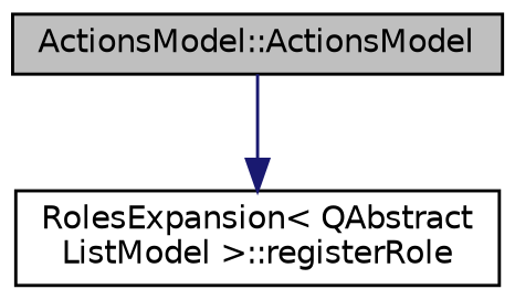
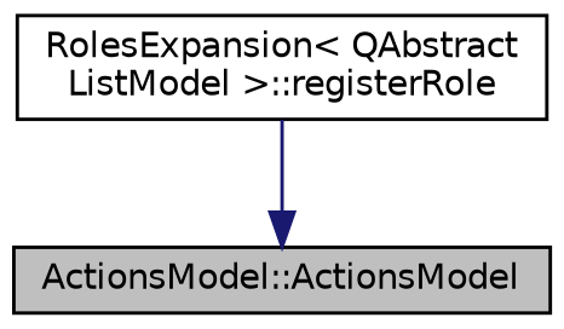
  digraph {
    rankdir=TB
    node [color=black fontname=Helvetica fontsize=10 shape=record style=filled]
    n1 [fillcolor=grey75 fontcolor=black height=0.2 label="ActionsModel::ActionsModel" width=0.4]
    n2 [fillcolor=white height=0.2 label="RolesExpansion\< QAbstract\lListModel \>::registerRole" width=0.4]
-   n1 -> n2 [color=midnightblue fontname=Helvetica fontsize=10 labelfontname=Helvetica labelfontsize=10 style=solid]
+   n2 -> n1 [color=midnightblue fontname=Helvetica fontsize=10 labelfontname=Helvetica labelfontsize=10 style=solid]
  }
